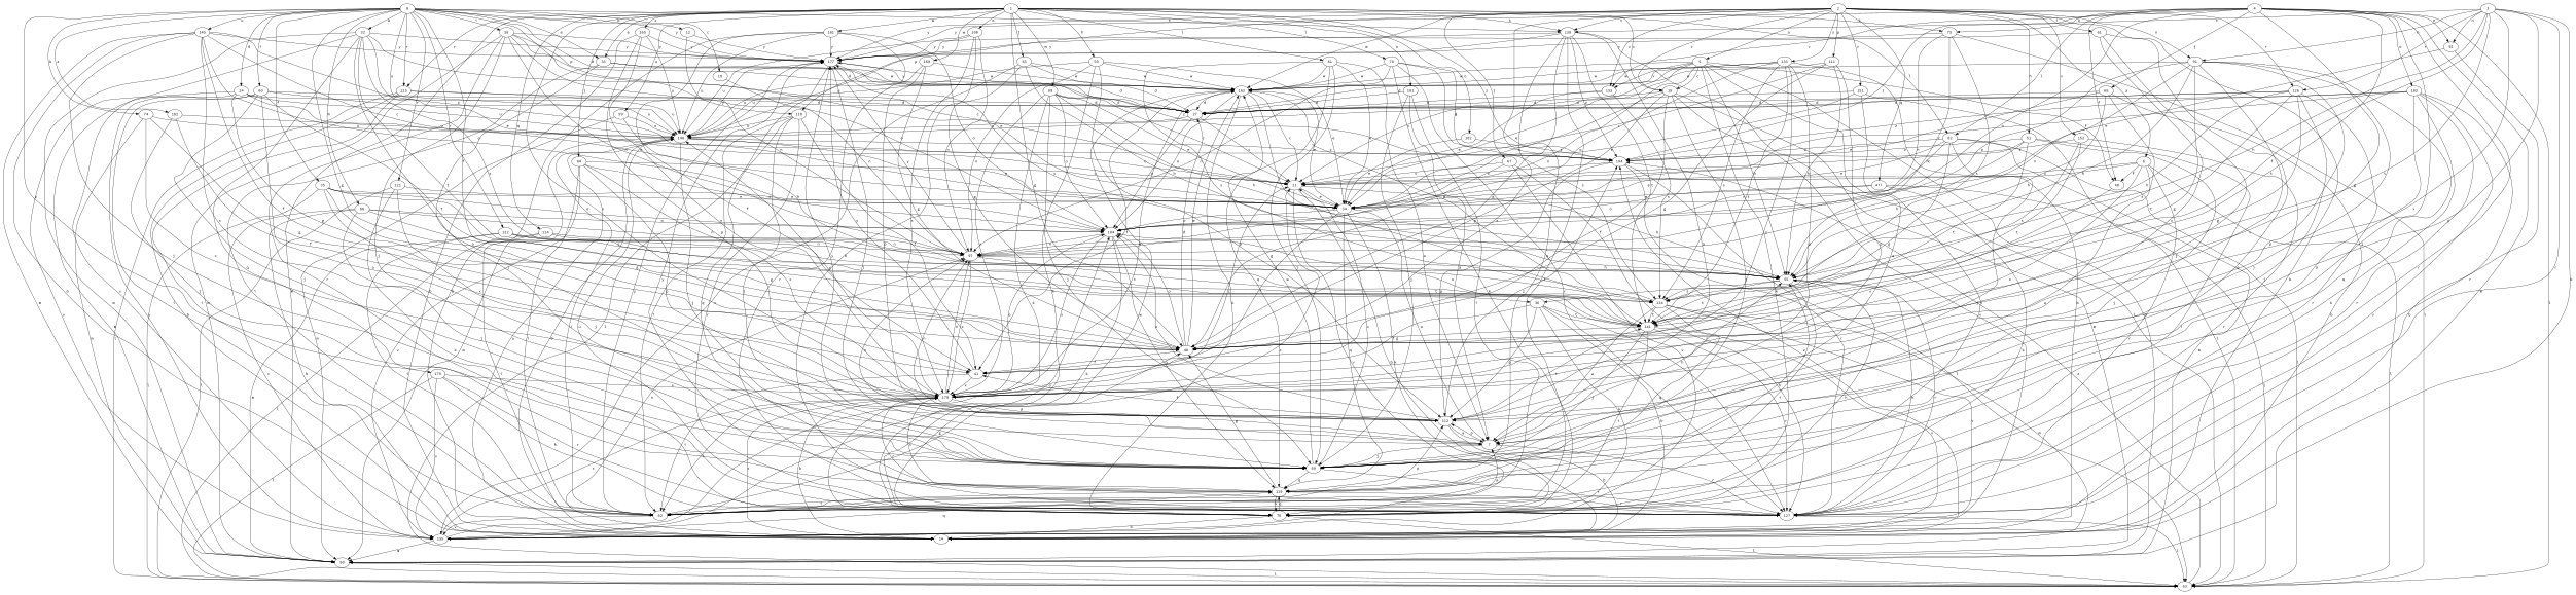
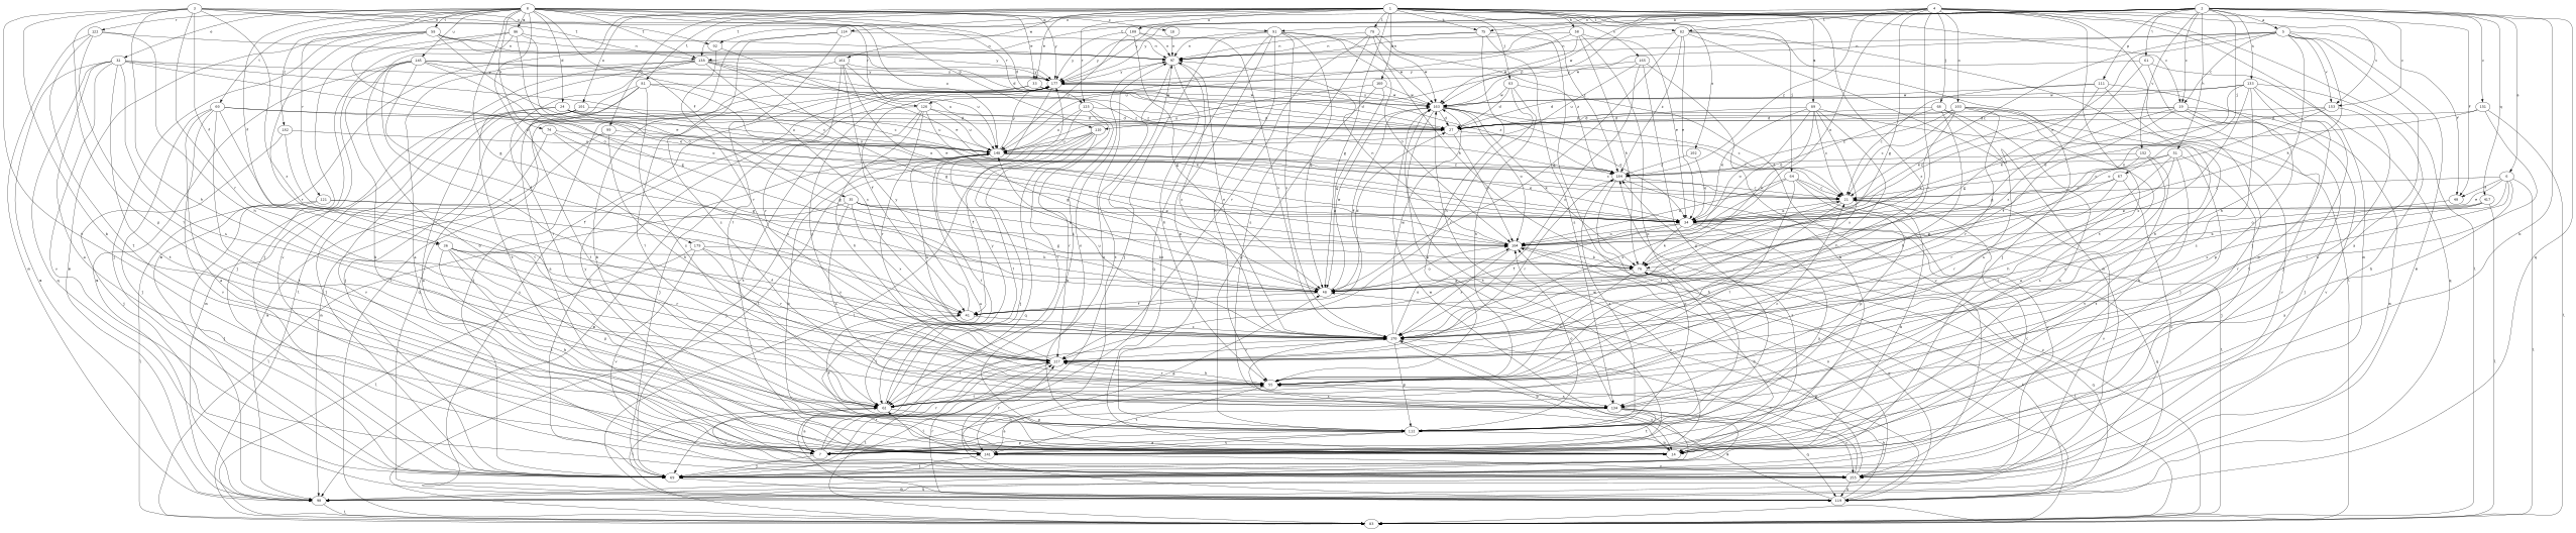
  strict digraph {
    fontname="Source Code Pro"
    node [fontname="Source Code Pro"]
    edge [fontname="Source Code Pro"]
    0
-   12
    18
    24
    27
    32
    33
    35
    36
    48
    58
    60
    74
    86
    110
    121
    122
    125
    138
    145
    148
    177
    179
    182
    97
    90
    34
    155
    104
    21
    119
    141
    7
    134
    163
    69
    62
    170
    83
    14
    112
    127
    76
    41
    55
    184
    1
    19
    50
    63
    64
    75
    78
    81
    82
    89
    99
    100
    101
    102
    114
    160
    161
    165
    2
    5
    6
    51
    61
    67
    91
    111
    n73 [label=417]
    126
    133
    151
    152
    153
    40
    3
    92
    4
    68
    103
-   0 -> 12 [label=b]
    0 -> 18 [label=c]
    0 -> 24 [label=d]
    0 -> 27 [label=d]
    0 -> 32 [label=e]
    0 -> 33 [label=e]
    0 -> 35 [label=f]
    0 -> 36 [label=f]
    0 -> 48 [label=g]
    0 -> 58 [label=i]
    0 -> 60 [label=i]
    0 -> 74 [label=k]
    0 -> 86 [label=m]
    0 -> 110 [label=p]
    0 -> 121 [label=r]
    0 -> 122 [label=r]
    0 -> 125 [label=r]
    0 -> 138 [label=t]
    0 -> 145 [label=u]
    0 -> 148 [label=u]
    0 -> 177 [label=y]
    0 -> 179 [label=z]
    0 -> 182 [label=z]
-   12 -> 177 [label=y]
-   12 -> 97 [label=n]
    18 -> 97 [label=n]
    24 -> 27 [label=d]
    24 -> 48 [label=g]
    24 -> 148 [label=u]
    24 -> 90 [label=m]
    24 -> 34 [label=e]
    24 -> 155 [label=v]
    27 -> 148 [label=u]
    27 -> 104 [label=o]
    27 -> 21 [label=c]
    32 -> 177 [label=y]
    32 -> 90 [label=m]
    32 -> 34 [label=e]
    32 -> 155 [label=v]
    32 -> 21 [label=c]
    32 -> 119 [label=q]
    32 -> 141 [label=t]
    32 -> 7 [label=a]
    32 -> 134 [label=s]
    33 -> 27 [label=d]
    33 -> 163 [label=w]
    33 -> 69 [label=j]
    33 -> 62 [label=i]
    35 -> 48 [label=g]
    35 -> 34 [label=e]
    35 -> 104 [label=o]
    35 -> 134 [label=s]
    35 -> 170 [label=x]
    35 -> 83 [label=l]
    36 -> 141 [label=t]
    36 -> 14 [label=b]
    36 -> 112 [label=p]
    36 -> 127 [label=r]
    36 -> 76 [label=k]
    36 -> 41 [label=f]
    48 -> 27 [label=d]
    48 -> 104 [label=o]
    48 -> 163 [label=w]
    48 -> 41 [label=f]
    58 -> 27 [label=d]
    58 -> 177 [label=y]
    58 -> 97 [label=n]
    58 -> 90 [label=m]
    58 -> 34 [label=e]
    58 -> 104 [label=o]
    58 -> 69 [label=j]
    58 -> 127 [label=r]
    60 -> 27 [label=d]
    60 -> 148 [label=u]
    60 -> 155 [label=v]
    60 -> 141 [label=t]
    60 -> 7 [label=a]
    60 -> 69 [label=j]
    60 -> 62 [label=i]
    74 -> 48 [label=g]
    74 -> 148 [label=u]
    74 -> 90 [label=m]
    74 -> 170 [label=x]
    86 -> 48 [label=g]
    86 -> 97 [label=n]
    86 -> 155 [label=v]
    86 -> 104 [label=o]
    86 -> 69 [label=j]
    86 -> 14 [label=b]
    110 -> 148 [label=u]
    110 -> 119 [label=q]
    110 -> 69 [label=j]
    110 -> 62 [label=i]
    110 -> 127 [label=r]
    110 -> 41 [label=f]
    121 -> 34 [label=e]
    121 -> 69 [label=j]
    121 -> 83 [label=l]
    121 -> 76 [label=k]
    122 -> 97 [label=n]
    122 -> 90 [label=m]
    122 -> 141 [label=t]
    122 -> 62 [label=i]
    122 -> 55 [label=h]
    125 -> 27 [label=d]
    125 -> 148 [label=u]
    125 -> 62 [label=i]
    125 -> 83 [label=l]
    125 -> 14 [label=b]
    138 -> 48 [label=g]
    138 -> 148 [label=u]
    138 -> 177 [label=y]
    138 -> 141 [label=t]
    138 -> 7 [label=a]
    138 -> 62 [label=i]
    138 -> 170 [label=x]
    138 -> 83 [label=l]
    138 -> 184 [label=z]
    145 -> 177 [label=y]
    145 -> 90 [label=m]
    145 -> 104 [label=o]
    145 -> 21 [label=c]
    145 -> 69 [label=j]
    145 -> 170 [label=x]
    145 -> 14 [label=b]
    145 -> 41 [label=f]
    145 -> 184 [label=z]
    148 -> 177 [label=y]
    148 -> 90 [label=m]
    148 -> 34 [label=e]
    148 -> 21 [label=c]
    148 -> 69 [label=j]
    148 -> 62 [label=i]
    148 -> 14 [label=b]
    148 -> 184 [label=z]
    177 -> 163 [label=w]
    177 -> 69 [label=j]
    177 -> 83 [label=l]
    177 -> 184 [label=z]
    179 -> 155 [label=v]
    179 -> 170 [label=x]
    179 -> 83 [label=l]
    179 -> 127 [label=r]
    179 -> 76 [label=k]
    182 -> 148 [label=u]
    182 -> 69 [label=j]
    182 -> 41 [label=f]
    97 -> 177 [label=y]
    97 -> 141 [label=t]
    97 -> 170 [label=x]
    97 -> 55 [label=h]
    90 -> 83 [label=l]
    34 -> 104 [label=o]
    34 -> 119 [label=q]
    34 -> 7 [label=a]
    34 -> 76 [label=k]
    34 -> 41 [label=f]
    155 -> 90 [label=m]
    155 -> 104 [label=o]
    155 -> 119 [label=q]
    155 -> 163 [label=w]
    155 -> 170 [label=x]
    104 -> 97 [label=n]
    104 -> 119 [label=q]
    104 -> 170 [label=x]
    104 -> 76 [label=k]
    21 -> 34 [label=e]
    21 -> 155 [label=v]
    21 -> 14 [label=b]
    21 -> 55 [label=h]
    119 -> 48 [label=g]
    119 -> 177 [label=y]
    119 -> 62 [label=i]
    119 -> 170 [label=x]
    119 -> 127 [label=r]
    119 -> 76 [label=k]
    119 -> 55 [label=h]
    141 -> 48 [label=g]
    141 -> 155 [label=v]
    141 -> 104 [label=o]
    141 -> 69 [label=j]
    141 -> 62 [label=i]
    141 -> 127 [label=r]
    7 -> 177 [label=y]
    7 -> 97 [label=n]
    7 -> 69 [label=j]
    7 -> 112 [label=p]
    7 -> 127 [label=r]
    7 -> 55 [label=h]
    134 -> 90 [label=m]
    134 -> 155 [label=v]
    134 -> 119 [label=q]
    134 -> 141 [label=t]
    134 -> 7 [label=a]
    134 -> 163 [label=w]
    163 -> 27 [label=d]
    163 -> 177 [label=y]
    163 -> 34 [label=e]
    163 -> 104 [label=o]
    163 -> 21 [label=c]
    163 -> 141 [label=t]
    163 -> 76 [label=k]
    163 -> 41 [label=f]
    69 -> 21 [label=c]
    69 -> 119 [label=q]
    69 -> 163 [label=w]
    69 -> 127 [label=r]
    62 -> 177 [label=y]
    62 -> 155 [label=v]
    62 -> 21 [label=c]
    62 -> 7 [label=a]
    62 -> 112 [label=p]
    170 -> 148 [label=u]
    170 -> 97 [label=n]
    170 -> 104 [label=o]
    170 -> 21 [label=c]
    170 -> 163 [label=w]
    170 -> 62 [label=i]
    170 -> 14 [label=b]
    170 -> 112 [label=p]
    170 -> 127 [label=r]
    83 -> 184 [label=z]
    14 -> 148 [label=u]
    14 -> 97 [label=n]
    14 -> 170 [label=x]
    14 -> 184 [label=z]
    112 -> 97 [label=n]
    112 -> 104 [label=o]
    112 -> 141 [label=t]
    112 -> 7 [label=a]
    112 -> 14 [label=b]
    112 -> 41 [label=f]
    112 -> 184 [label=z]
    127 -> 148 [label=u]
    127 -> 83 [label=l]
    127 -> 55 [label=h]
    76 -> 48 [label=g]
    76 -> 119 [label=q]
    76 -> 83 [label=l]
    76 -> 14 [label=b]
    76 -> 55 [label=h]
    41 -> 177 [label=y]
    41 -> 62 [label=i]
    41 -> 170 [label=x]
    55 -> 177 [label=y]
    55 -> 141 [label=t]
    55 -> 134 [label=s]
    55 -> 62 [label=i]
    55 -> 127 [label=r]
    184 -> 21 [label=c]
    184 -> 83 [label=l]
    184 -> 112 [label=p]
    184 -> 127 [label=r]
    1 -> 33 [label=e]
    1 -> 48 [label=g]
    1 -> 125 [label=r]
    1 -> 138 [label=t]
    1 -> 90 [label=m]
    1 -> 170 [label=x]
    1 -> 184 [label=z]
    1 -> 19 [label=c]
    1 -> 50 [label=h]
    1 -> 63 [label=j]
    1 -> 64 [label=j]
    1 -> 75 [label=k]
    1 -> 78 [label=l]
    1 -> 81 [label=l]
    1 -> 82 [label=l]
    1 -> 89 [label=m]
    1 -> 99 [label=o]
    1 -> 100 [label=o]
    1 -> 101 [label=o]
    1 -> 102 [label=o]
    1 -> 114 [label=q]
    1 -> 160 [label=w]
    1 -> 161 [label=w]
    1 -> 165 [label=x]
    19 -> 27 [label=d]
    19 -> 48 [label=g]
    19 -> 90 [label=m]
    19 -> 34 [label=e]
    19 -> 155 [label=v]
    19 -> 69 [label=j]
    19 -> 41 [label=f]
    50 -> 148 [label=u]
    50 -> 97 [label=n]
    50 -> 34 [label=e]
    50 -> 163 [label=w]
    50 -> 112 [label=p]
    50 -> 76 [label=k]
    63 -> 27 [label=d]
    63 -> 155 [label=v]
    63 -> 163 [label=w]
    63 -> 127 [label=r]
    63 -> 55 [label=h]
    64 -> 155 [label=v]
    64 -> 104 [label=o]
    64 -> 21 [label=c]
    64 -> 62 [label=i]
    64 -> 170 [label=x]
    64 -> 112 [label=p]
    75 -> 177 [label=y]
    75 -> 97 [label=n]
    75 -> 134 [label=s]
    75 -> 83 [label=l]
    75 -> 55 [label=h]
    78 -> 97 [label=n]
    78 -> 134 [label=s]
    78 -> 163 [label=w]
    78 -> 127 [label=r]
    78 -> 76 [label=k]
    78 -> 184 [label=z]
    81 -> 34 [label=e]
    81 -> 119 [label=q]
    81 -> 7 [label=a]
    81 -> 134 [label=s]
    81 -> 163 [label=w]
    81 -> 69 [label=j]
    82 -> 48 [label=g]
    82 -> 97 [label=n]
    82 -> 90 [label=m]
    82 -> 34 [label=e]
    82 -> 69 [label=j]
    82 -> 83 [label=l]
    82 -> 184 [label=z]
    89 -> 27 [label=d]
    89 -> 34 [label=e]
    89 -> 104 [label=o]
    89 -> 21 [label=c]
    89 -> 69 [label=j]
    89 -> 170 [label=x]
    89 -> 76 [label=k]
    89 -> 55 [label=h]
    99 -> 148 [label=u]
    99 -> 90 [label=m]
    99 -> 55 [label=h]
    100 -> 48 [label=g]
    100 -> 148 [label=u]
    100 -> 177 [label=y]
    100 -> 97 [label=n]
    100 -> 170 [label=x]
    101 -> 27 [label=d]
    101 -> 7 [label=a]
    101 -> 69 [label=j]
    101 -> 62 [label=i]
    102 -> 34 [label=e]
    102 -> 184 [label=z]
    114 -> 97 [label=n]
    114 -> 134 [label=s]
    114 -> 62 [label=i]
    114 -> 83 [label=l]
    160 -> 48 [label=g]
    160 -> 148 [label=u]
    160 -> 163 [label=w]
    160 -> 112 [label=p]
    161 -> 148 [label=u]
    161 -> 177 [label=y]
    161 -> 104 [label=o]
    161 -> 14 [label=b]
    161 -> 127 [label=r]
    161 -> 41 [label=f]
    165 -> 148 [label=u]
    165 -> 177 [label=y]
    165 -> 170 [label=x]
    165 -> 14 [label=b]
    165 -> 112 [label=p]
    2 -> 110 [label=p]
    2 -> 138 [label=t]
    2 -> 177 [label=y]
    2 -> 119 [label=q]
    2 -> 163 [label=w]
    2 -> 14 [label=b]
    2 -> 19 [label=c]
    2 -> 5 [label=a]
    2 -> 6 [label=a]
    2 -> 51 [label=h]
    2 -> 61 [label=i]
    2 -> 67 [label=j]
    2 -> 91 [label=n]
    2 -> 111 [label=p]
    2 -> n73 [label=q]
    2 -> 126 [label=r]
    2 -> 133 [label=s]
    2 -> 151 [label=v]
    2 -> 152 [label=v]
    2 -> 153 [label=v]
    5 -> 97 [label=n]
    5 -> 90 [label=m]
    5 -> 34 [label=e]
    5 -> 21 [label=c]
    5 -> 7 [label=a]
    5 -> 163 [label=w]
    5 -> 76 [label=k]
    5 -> 55 [label=h]
    5 -> 19 [label=c]
    5 -> 153 [label=v]
    5 -> 40 [label=f]
    6 -> 34 [label=e]
    6 -> 21 [label=c]
    6 -> 7 [label=a]
    6 -> 170 [label=x]
    6 -> 83 [label=l]
    6 -> 127 [label=r]
    6 -> 40 [label=f]
    51 -> 21 [label=c]
    51 -> 141 [label=t]
    51 -> 69 [label=j]
    51 -> 62 [label=i]
    51 -> 55 [label=h]
    51 -> 184 [label=z]
    61 -> 177 [label=y]
    61 -> 119 [label=q]
    61 -> 69 [label=j]
    61 -> 170 [label=x]
    67 -> 48 [label=g]
    67 -> 155 [label=v]
    67 -> 21 [label=c]
    67 -> 127 [label=r]
    91 -> 48 [label=g]
    91 -> 97 [label=n]
    91 -> 104 [label=o]
    91 -> 119 [label=q]
    91 -> 163 [label=w]
    91 -> 69 [label=j]
    91 -> 170 [label=x]
    91 -> 112 [label=p]
    91 -> 55 [label=h]
    111 -> 48 [label=g]
    111 -> 21 [label=c]
    111 -> 163 [label=w]
    111 -> 112 [label=p]
    111 -> 55 [label=h]
    n73 -> 34 [label=e]
    n73 -> 104 [label=o]
    n73 -> 83 [label=l]
    n73 -> 76 [label=k]
    126 -> 27 [label=d]
    126 -> 48 [label=g]
    126 -> 148 [label=u]
    126 -> 141 [label=t]
    126 -> 69 [label=j]
    126 -> 127 [label=r]
    126 -> 55 [label=h]
    133 -> 27 [label=d]
    133 -> 104 [label=o]
    133 -> 141 [label=t]
    133 -> 134 [label=s]
    133 -> 163 [label=w]
    133 -> 170 [label=x]
    133 -> 14 [label=b]
    133 -> 112 [label=p]
    151 -> 27 [label=d]
    151 -> 34 [label=e]
    151 -> 62 [label=i]
    151 -> 83 [label=l]
    152 -> 141 [label=t]
    152 -> 134 [label=s]
    152 -> 127 [label=r]
    152 -> 184 [label=z]
    153 -> 27 [label=d]
    153 -> 34 [label=e]
+   153 -> 104 [label=o]
    153 -> 134 [label=s]
    40 -> 170 [label=x]
    3 -> 36 [label=f]
    3 -> 138 [label=t]
    3 -> 141 [label=t]
    3 -> 170 [label=x]
    3 -> 14 [label=b]
    3 -> 112 [label=p]
    3 -> 127 [label=r]
    3 -> 55 [label=h]
    3 -> 91 [label=n]
    3 -> 126 [label=r]
    3 -> 92 [label=n]
    92 -> 34 [label=e]
    92 -> 127 [label=r]
    4 -> 48 [label=g]
    4 -> 177 [label=y]
    4 -> 90 [label=m]
    4 -> 104 [label=o]
    4 -> 141 [label=t]
    4 -> 69 [label=j]
    4 -> 83 [label=l]
    4 -> 127 [label=r]
    4 -> 184 [label=z]
    4 -> 75 [label=k]
    4 -> 82 [label=l]
    4 -> 153 [label=v]
    4 -> 40 [label=f]
    4 -> 92 [label=n]
    4 -> 68 [label=j]
    4 -> 103 [label=o]
    68 -> 27 [label=d]
    68 -> 34 [label=e]
    68 -> 134 [label=s]
    68 -> 14 [label=b]
    68 -> 55 [label=h]
    103 -> 27 [label=d]
    103 -> 155 [label=v]
    103 -> 21 [label=c]
    103 -> 7 [label=a]
    103 -> 14 [label=b]
    103 -> 127 [label=r]
    103 -> 76 [label=k]
    103 -> 184 [label=z]
  }
